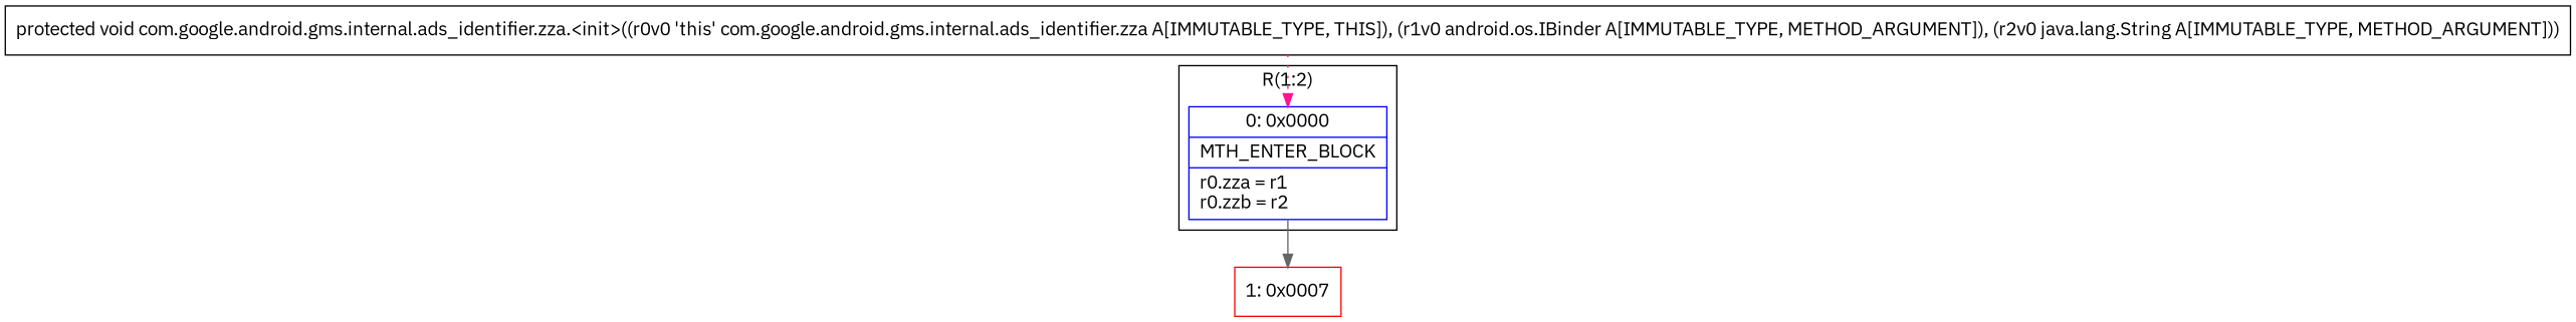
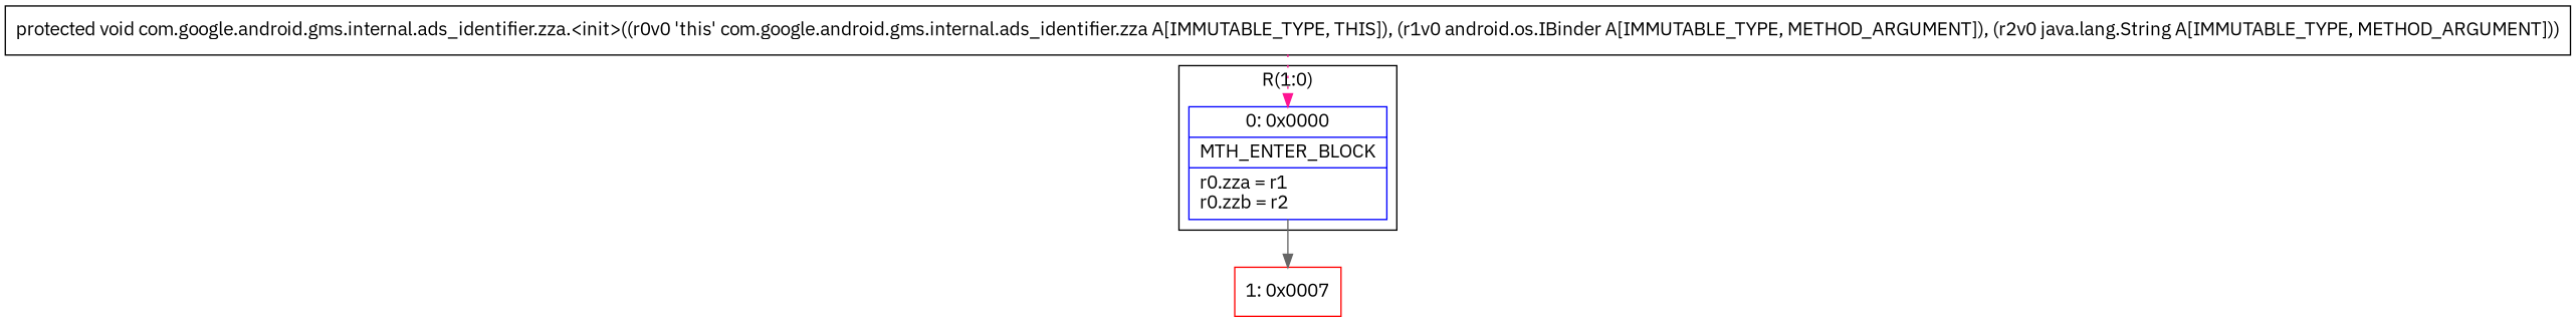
  digraph {
    fontname="IBM Plex Sans"
    node [shape=record fontname="IBM Plex Sans"]
    edge [fontname="IBM Plex Sans"]
    n1 [color=blue label="{0\:\ 0x0000|MTH_ENTER_BLOCK\l|r0.zza = r1\lr0.zzb = r2\l}"]
    n2 [color=red label="{1\:\ 0x0007}"]
    n3 [label="{protected void com.google.android.gms.internal.ads_identifier.zza.\<init\>((r0v0 'this' com.google.android.gms.internal.ads_identifier.zza A[IMMUTABLE_TYPE, THIS]), (r1v0 android.os.IBinder A[IMMUTABLE_TYPE, METHOD_ARGUMENT]), (r2v0 java.lang.String A[IMMUTABLE_TYPE, METHOD_ARGUMENT])) }"]
    subgraph cluster_1 {
-     label="R(1:2)"
+     label="R(1:0)"
      n1
    }
    n1 -> n2 [color=gray40 style=solid]
    n3 -> n1 [color=deeppink style=dotted]
  }
